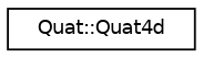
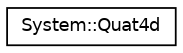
  digraph {
    rankdir=LR
-   n1 [color=black fillcolor=white fontname=Helvetica fontsize=10 height=0.2 label="Quat::Quat4d" shape=record style=filled width=0.4]
+   n1 [color=black fillcolor=white fontname=Helvetica fontsize=10 height=0.2 label="System::Quat4d" shape=record style=filled width=0.4]
  }
